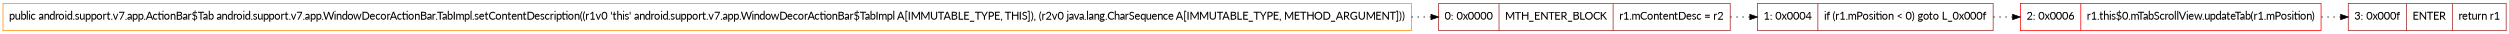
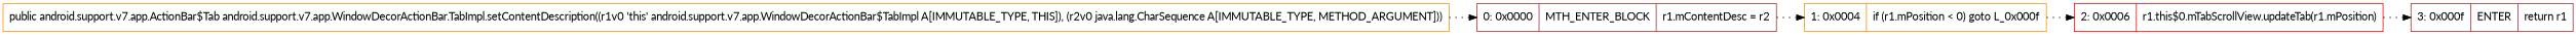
  digraph {
    fontname=Lato
    rankdir=LR
    node [color=brown fontname=Lato shape=record]
    edge [fontname=Lato style=dotted]
    n1 [label="{0\:\ 0x0000|MTH_ENTER_BLOCK\l|r1.mContentDesc = r2\l}"]
-   n2 [label="{1\:\ 0x0004|if (r1.mPosition \< 0) goto L_0x000f\l}"]
+   n2 [color=darkorange label="{1\:\ 0x0004|if (r1.mPosition \< 0) goto L_0x000f\l}"]
    n3 [color=red label="{2\:\ 0x0006|r1.this$0.mTabScrollView.updateTab(r1.mPosition)\l}"]
    n4 [label="{3\:\ 0x000f|ENTER\l|return r1\l}"]
    n5 [color=darkorange label="{public android.support.v7.app.ActionBar$Tab android.support.v7.app.WindowDecorActionBar.TabImpl.setContentDescription((r1v0 'this' android.support.v7.app.WindowDecorActionBar$TabImpl A[IMMUTABLE_TYPE, THIS]), (r2v0 java.lang.CharSequence A[IMMUTABLE_TYPE, METHOD_ARGUMENT])) }"]
    n1 -> n2
    n2 -> n3
    n3 -> n4
    n5 -> n1
  }
